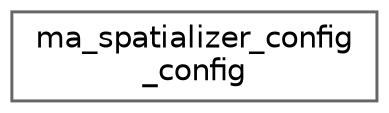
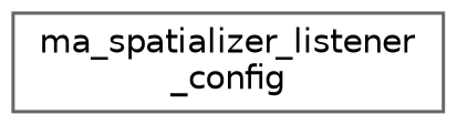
  digraph {
    rankdir=LR
-   n1 [color=grey40 fillcolor=white fontname=Helvetica fontsize=10 height=0.2 label="ma_spatializer_config\l_config" shape=box style=filled width=0.4]
+   n1 [color=grey40 fillcolor=white fontname=Helvetica fontsize=10 height=0.2 label="ma_spatializer_listener\l_config" shape=box style=filled width=0.4]
  }
